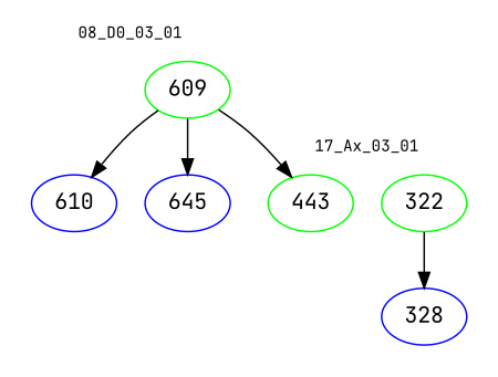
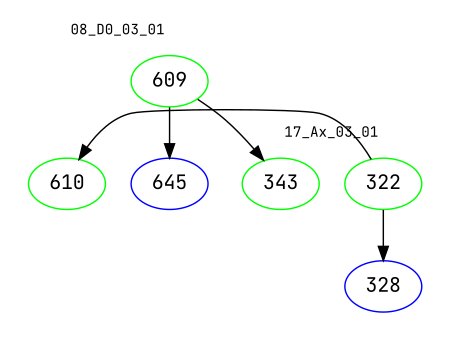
  digraph {
    fontname="JetBrains Mono"
    node [color=green fontname="JetBrains Mono"]
    edge [color=black fontname="JetBrains Mono"]
    n1 [label=322]
-   n2 [label=443]
+   n2 [label=343]
    n3 [color=blue label=328]
    n4 [label=609]
-   n5 [color=blue label=610]
+   n5 [label=610]
    n6 [color=blue label=645]
    subgraph cluster_1 {
      color=white
      fontsize=10
      label="17_Ax_03_01"
      n1
      n2
      n3
    }
    subgraph cluster_2 {
      color=white
      fontsize=10
      label="08_D0_03_01"
      n4
      n5
      n6
    }
    n1 -> n3
    n4 -> n2
-   n4 -> n5
+   n1 -> n5
    n4 -> n6
  }
